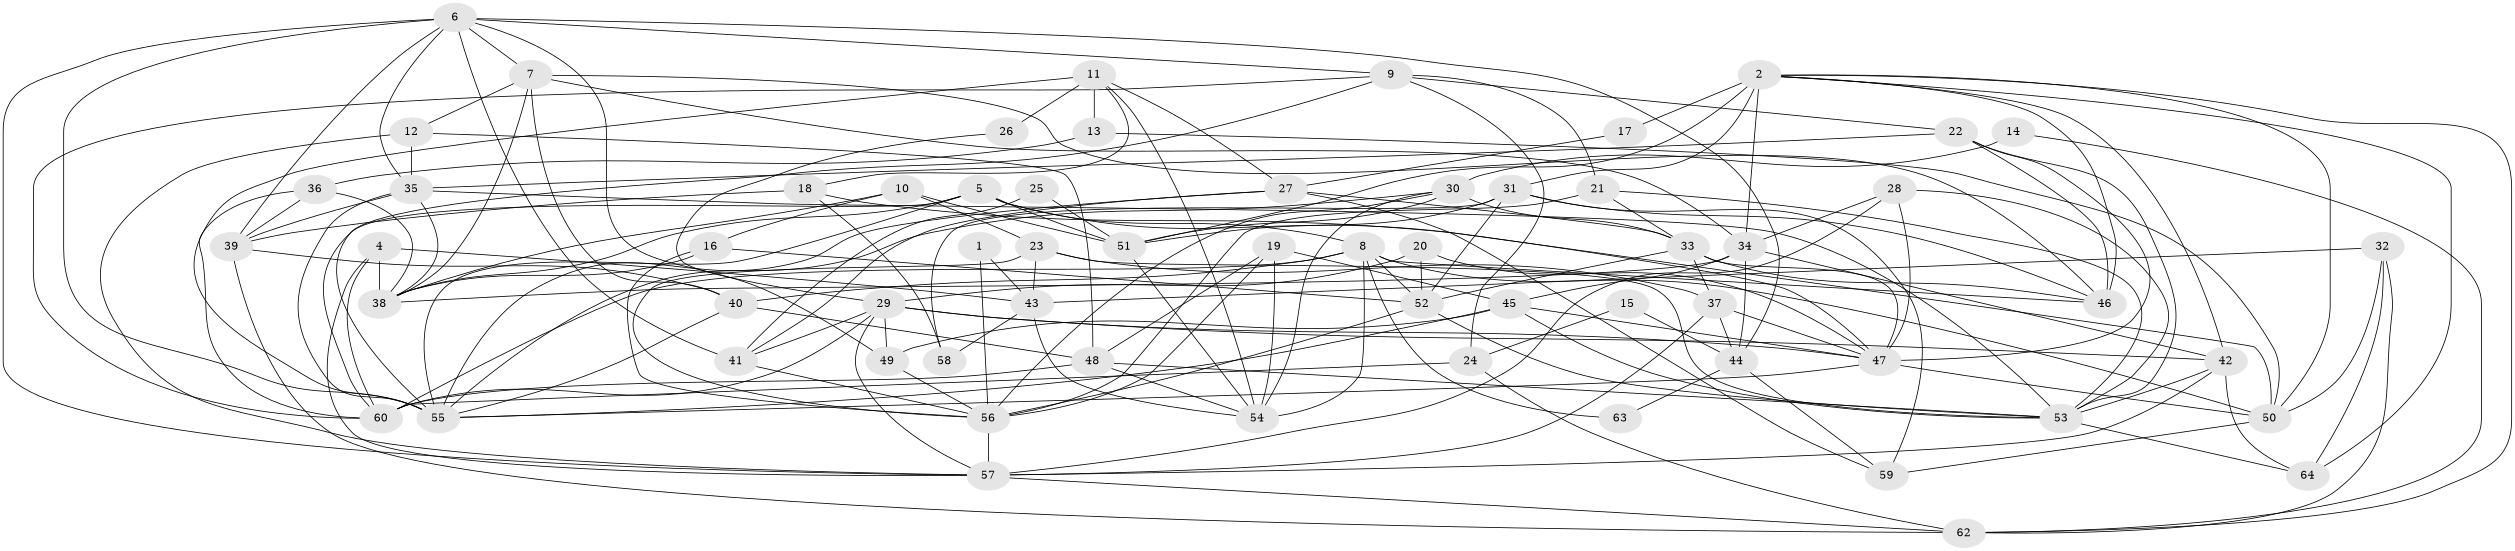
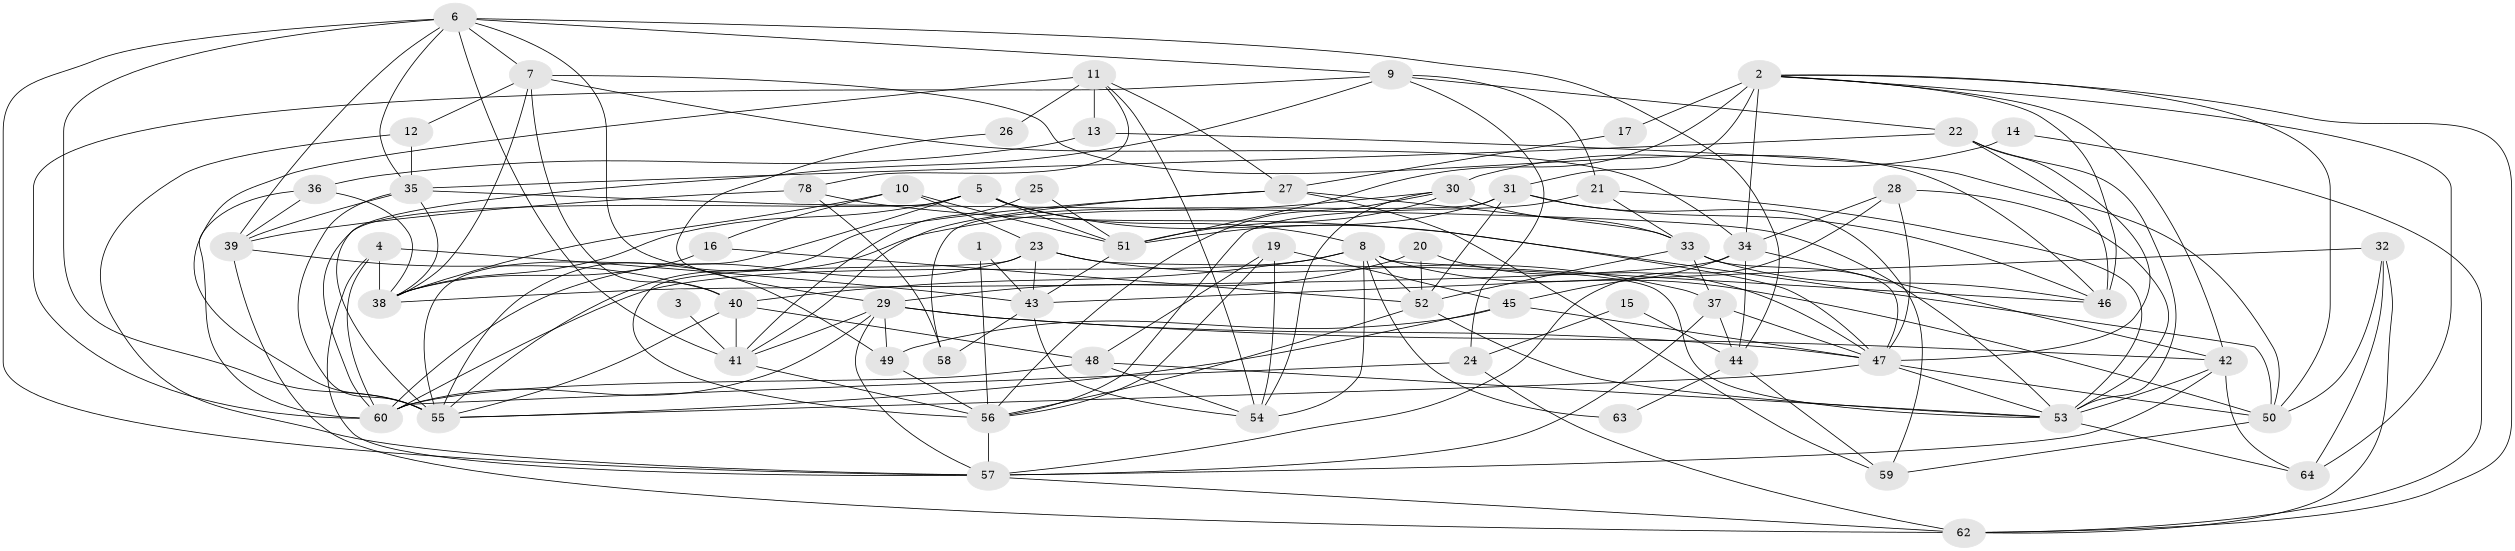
  graph {
    node [color=gray90 style=filled]
    edge [weight=1.0]
    1
    43
    56
    54
    58
    57
    2
    17
    31
    34
    42
    46
    50
    51
    n15 [label=64]
    62
    27
    52
    59
    38
    44
    45
    53
+   3
    41
    4
    60
    5
    8
    47
    55
    40
    63
    6
    7
    9
    35
    39
    49
    12
    21
    22
    24
    48
    33
    10
    16
    23
    37
    11
    13
-   18
+   18 [label=78]
    26
    36
    29
    14
    30
    15
    19
    20
    25
    28
    32
    1 -- 43
    1 -- 56
    43 -- 54
    43 -- 58
    56 -- 57
    57 -- 62
    2 -- 17 [weight=2.0]
    2 -- 31 [weight=2.0]
    2 -- 34
    2 -- 42
    2 -- 46
    2 -- 50
    2 -- 51
    2 -- n15
    2 -- 62
    17 -- 27
    31 -- 58
    31 -- 46
    31 -- 51
    31 -- 52
    31 -- 59
    34 -- 42
    34 -- 38
    34 -- 44
    34 -- 45
    42 -- 57
    42 -- n15
    42 -- 53 [weight=2.0]
    50 -- 59
-   51 -- 54
+   51 -- 43
    27 -- 59
    27 -- 41
    27 -- 55
    27 -- 33
    52 -- 56
    52 -- 53
    44 -- 59
    44 -- 63
    45 -- 47
    45 -- 55
    45 -- 49
    53 -- n15
+   3 -- 41 [weight=2.0]
    41 -- 56
    4 -- 43
    4 -- 57
    4 -- 38
    4 -- 60
    5 -- 51 [weight=2.0]
    5 -- 38
    5 -- 60
    5 -- 8
    5 -- 47
    5 -- 55
    8 -- 54
    8 -- 46
    8 -- 50
    8 -- 52 [weight=2.0]
    8 -- 60
    8 -- 40
    8 -- 63
    47 -- 50
-   45 -- 53
+   47 -- 53
    47 -- 55
+   40 -- 41
    40 -- 55
    40 -- 48
    6 -- 57
    6 -- 44
    6 -- 41 [weight=2.0]
    6 -- 55
    6 -- 7
    6 -- 9
    6 -- 35
    6 -- 39
    6 -- 49
    7 -- 34
    7 -- 46
    7 -- 38
    7 -- 40
    7 -- 12
    9 -- 60
    9 -- 55
    9 -- 21
    9 -- 22
    9 -- 24
    35 -- 38
    35 -- 53
    35 -- 55
    35 -- 39
    39 -- 62
    39 -- 40
    49 -- 56
    12 -- 57
    12 -- 35
-   12 -- 48
    21 -- 56
    21 -- 53
    21 -- 33
    22 -- 46
    22 -- 53
    22 -- 47
    22 -- 35
    24 -- 62
    24 -- 60
    48 -- 54
    48 -- 53
    48 -- 60
    33 -- 46
    33 -- 52
    33 -- 47
    33 -- 37
    10 -- 51
    10 -- 38
    10 -- 16
    10 -- 23
-   16 -- 56
    16 -- 52 [weight=2.0]
    16 -- 38
    23 -- 43
    23 -- 56
    23 -- 53 [weight=2.0]
+   23 -- 60
    23 -- 37
    37 -- 57
    37 -- 44
    37 -- 47
    11 -- 54
    11 -- 27
    11 -- 55 [weight=2.0]
    11 -- 13
    11 -- 18
    11 -- 26
    13 -- 50
    13 -- 36
    18 -- 58
    18 -- 50
    18 -- 39
    26 -- 29
    36 -- 38
    36 -- 60
    36 -- 39
    29 -- 57
    29 -- 42
    29 -- 41
    29 -- 60
    29 -- 47
    29 -- 49
    14 -- 62
    14 -- 30 [weight=2.0]
    30 -- 56
    30 -- 54
    30 -- 51
    30 -- 55
    30 -- 33
    15 -- 44
    15 -- 24
    19 -- 56
    19 -- 54
    19 -- 45
    19 -- 48
    20 -- 52
    20 -- 47
    20 -- 29
    25 -- 51
    25 -- 41
    28 -- 57
    28 -- 34
    28 -- 53
    28 -- 47
    32 -- 43
    32 -- 50
    32 -- n15
    32 -- 62
  }
